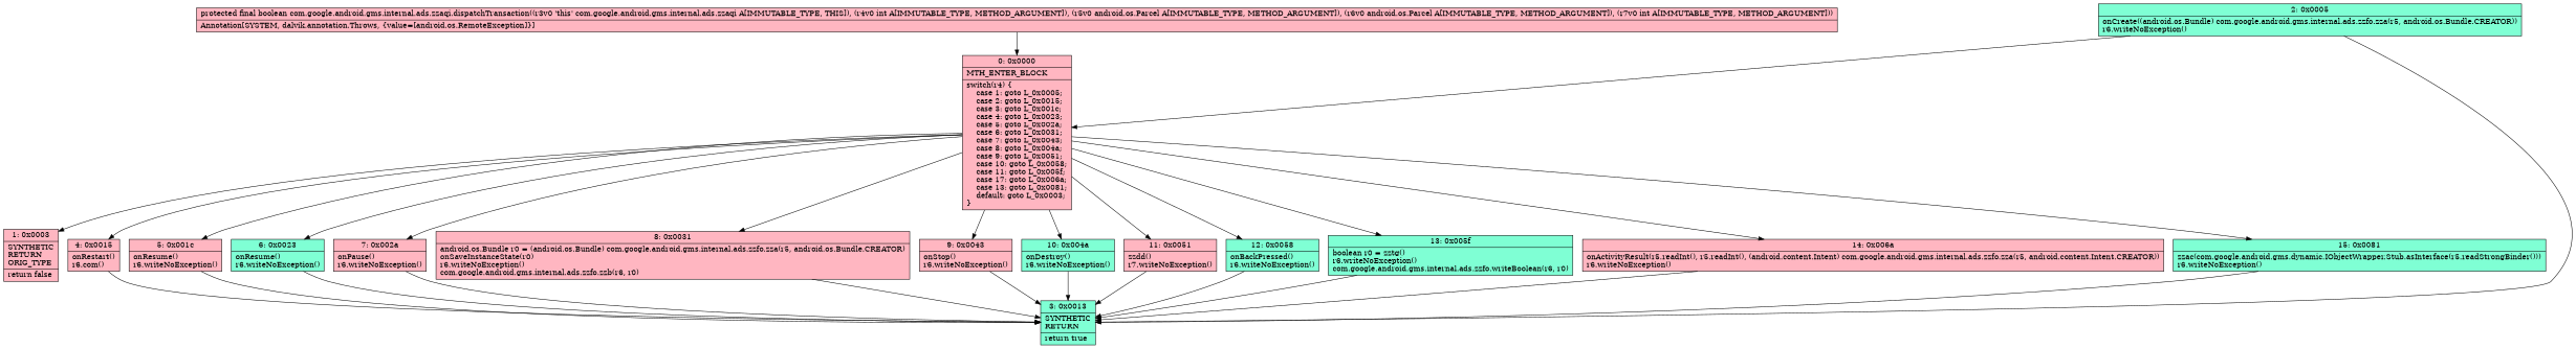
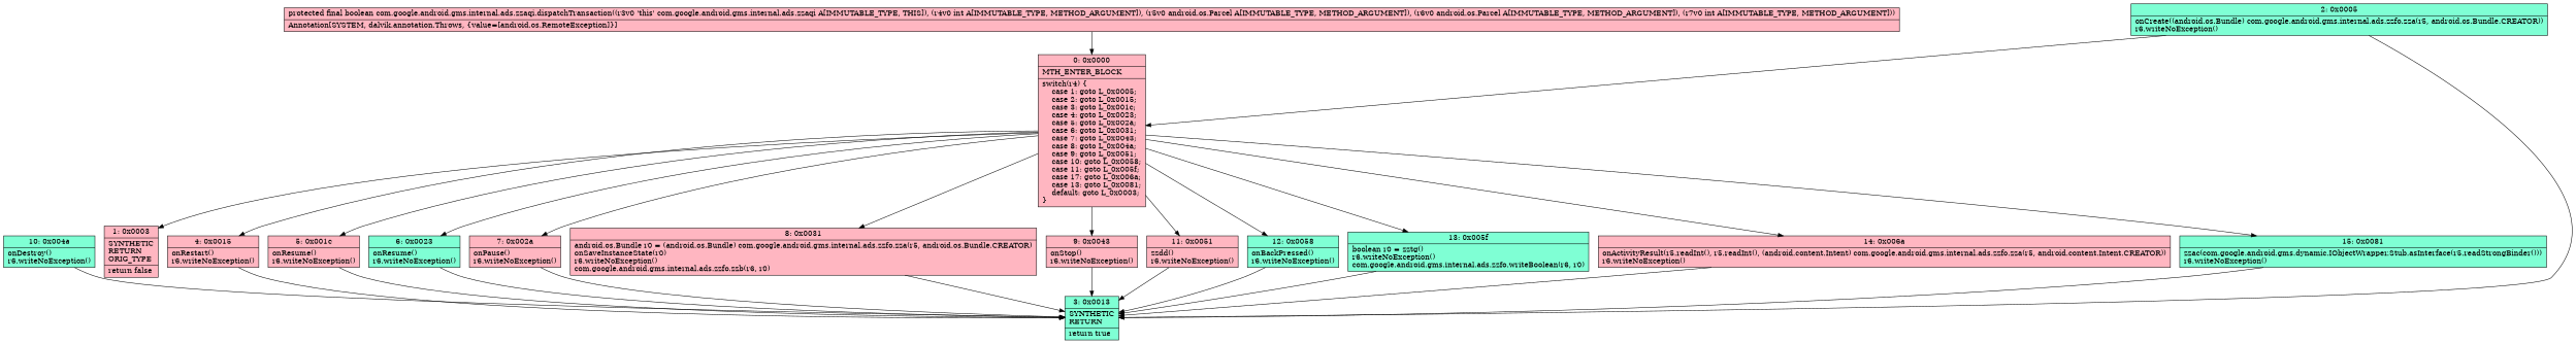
  digraph {
    node [fillcolor=lightpink shape=record style=filled]
    n1 [label="{0\:\ 0x0000|MTH_ENTER_BLOCK\l|switch(r4) \{\l    case 1: goto L_0x0005;\l    case 2: goto L_0x0015;\l    case 3: goto L_0x001c;\l    case 4: goto L_0x0023;\l    case 5: goto L_0x002a;\l    case 6: goto L_0x0031;\l    case 7: goto L_0x0043;\l    case 8: goto L_0x004a;\l    case 9: goto L_0x0051;\l    case 10: goto L_0x0058;\l    case 11: goto L_0x005f;\l    case 17: goto L_0x006a;\l    case 13: goto L_0x0081;\l    default: goto L_0x0003;\l\}\l}"]
    n2 [label="{1\:\ 0x0003|SYNTHETIC\lRETURN\lORIG_TYPE\l|return false\l}"]
-   n3 [label="{4\:\ 0x0015|onRestart()\lr6.com()\l}"]
+   n3 [label="{4\:\ 0x0015|onRestart()\lr6.writeNoException()\l}"]
    n4 [label="{5\:\ 0x001c|onResume()\lr6.writeNoException()\l}"]
    n5 [fillcolor=aquamarine label="{6\:\ 0x0023|onResume()\lr6.writeNoException()\l}"]
    n6 [label="{7\:\ 0x002a|onPause()\lr6.writeNoException()\l}"]
    n7 [label="{8\:\ 0x0031|android.os.Bundle r0 = (android.os.Bundle) com.google.android.gms.internal.ads.zzfo.zza(r5, android.os.Bundle.CREATOR)\lonSaveInstanceState(r0)\lr6.writeNoException()\lcom.google.android.gms.internal.ads.zzfo.zzb(r6, r0)\l}"]
    n8 [label="{9\:\ 0x0043|onStop()\lr6.writeNoException()\l}"]
    n9 [fillcolor=aquamarine label="{10\:\ 0x004a|onDestroy()\lr6.writeNoException()\l}"]
-   n10 [label="{11\:\ 0x0051|zzdd()\lr7.writeNoException()\l}"]
+   n10 [label="{11\:\ 0x0051|zzdd()\lr6.writeNoException()\l}"]
    n11 [fillcolor=aquamarine label="{12\:\ 0x0058|onBackPressed()\lr6.writeNoException()\l}"]
    n12 [fillcolor=aquamarine label="{13\:\ 0x005f|boolean r0 = zztg()\lr6.writeNoException()\lcom.google.android.gms.internal.ads.zzfo.writeBoolean(r6, r0)\l}"]
    n13 [label="{14\:\ 0x006a|onActivityResult(r5.readInt(), r5.readInt(), (android.content.Intent) com.google.android.gms.internal.ads.zzfo.zza(r5, android.content.Intent.CREATOR))\lr6.writeNoException()\l}"]
    n14 [fillcolor=aquamarine label="{15\:\ 0x0081|zzac(com.google.android.gms.dynamic.IObjectWrapper.Stub.asInterface(r5.readStrongBinder()))\lr6.writeNoException()\l}"]
    n15 [fillcolor=aquamarine label="{2\:\ 0x0005|onCreate((android.os.Bundle) com.google.android.gms.internal.ads.zzfo.zza(r5, android.os.Bundle.CREATOR))\lr6.writeNoException()\l}"]
    n16 [fillcolor=aquamarine label="{3\:\ 0x0013|SYNTHETIC\lRETURN\l|return true\l}"]
    n17 [label="{protected final boolean com.google.android.gms.internal.ads.zzaqi.dispatchTransaction((r3v0 'this' com.google.android.gms.internal.ads.zzaqi A[IMMUTABLE_TYPE, THIS]), (r4v0 int A[IMMUTABLE_TYPE, METHOD_ARGUMENT]), (r5v0 android.os.Parcel A[IMMUTABLE_TYPE, METHOD_ARGUMENT]), (r6v0 android.os.Parcel A[IMMUTABLE_TYPE, METHOD_ARGUMENT]), (r7v0 int A[IMMUTABLE_TYPE, METHOD_ARGUMENT]))  | Annotation[SYSTEM, dalvik.annotation.Throws, \{value=[android.os.RemoteException]\}]\l}"]
    n1 -> n2
    n1 -> n3
    n1 -> n4
    n1 -> n5
    n1 -> n6
    n1 -> n7
    n1 -> n8
-   n1 -> n9
    n1 -> n10
    n1 -> n11
    n1 -> n12
    n1 -> n13
    n1 -> n14
    n3 -> n16
    n4 -> n16
    n5 -> n16
    n6 -> n16
    n7 -> n16
    n8 -> n16
    n9 -> n16
    n10 -> n16
    n11 -> n16
    n12 -> n16
    n13 -> n16
    n14 -> n16
    n15 -> n1
    n15 -> n16
    n17 -> n1
  }
